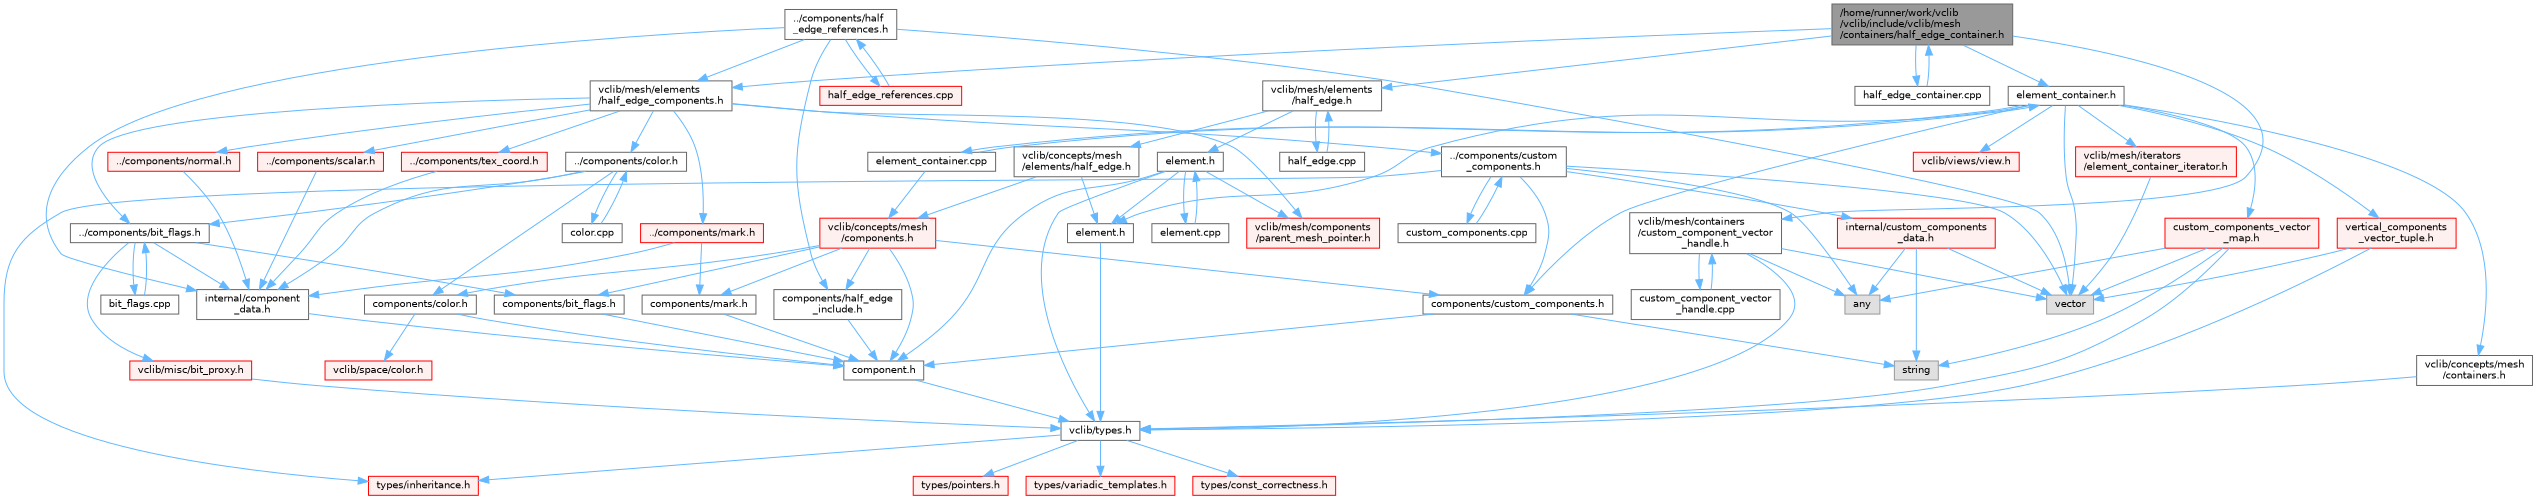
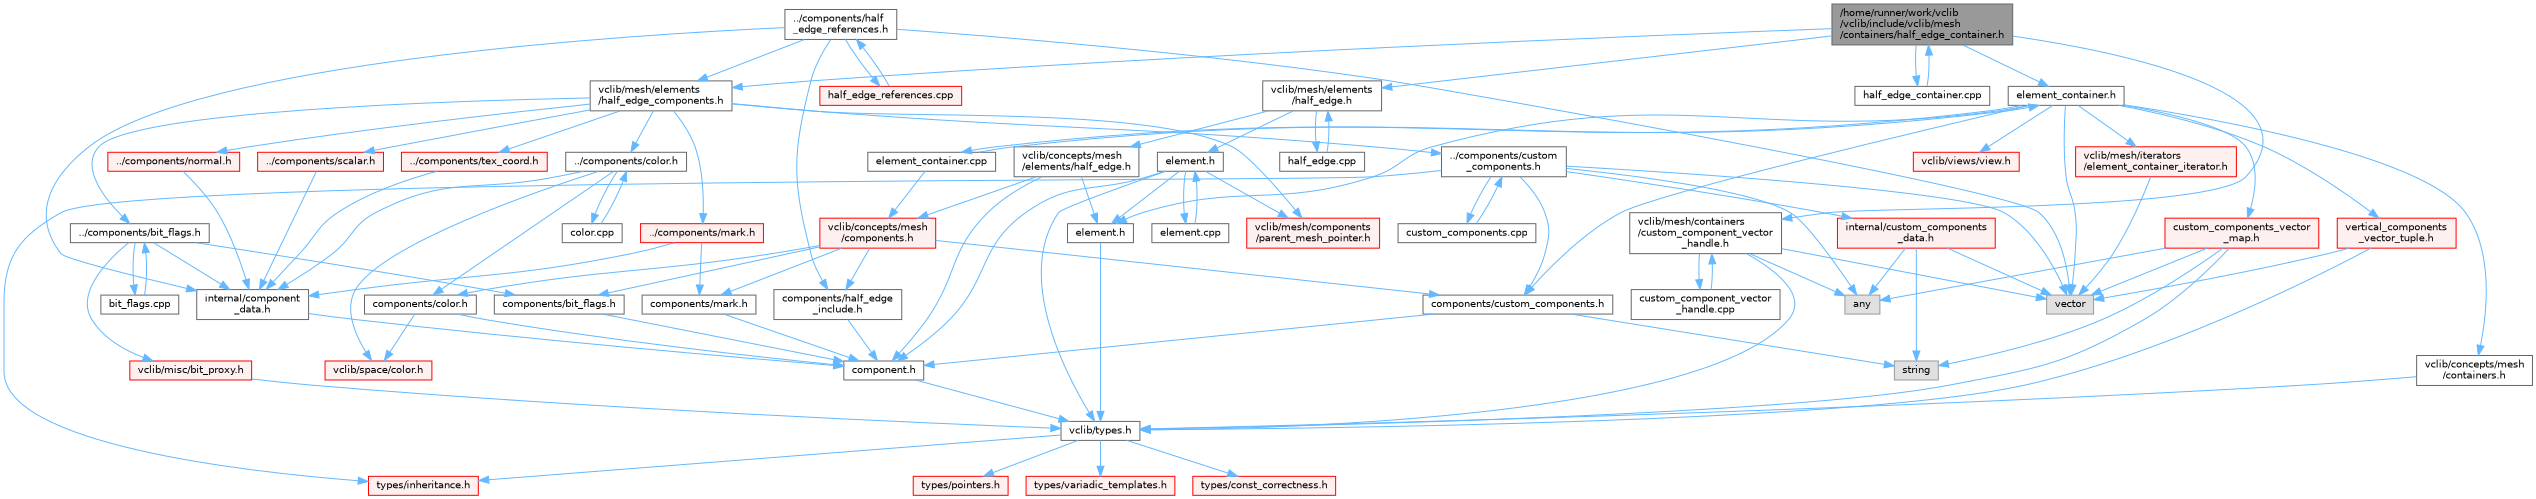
  digraph {
    node [color=grey40 fillcolor=white fontname=Helvetica fontsize=10 shape=box style=filled]
    edge [color=steelblue1 fontname=Helvetica fontsize=10 labelfontname=Helvetica labelfontsize=10 style=solid]
    n1 [color=gray40 fillcolor=grey60 fontcolor=black height=0.2 label="/home/runner/work/vclib\l/vclib/include/vclib/mesh\l/containers/half_edge_container.h" width=0.4]
    n2 [height=0.2 label="vclib/mesh/containers\l/custom_component_vector\l_handle.h" width=0.4]
    n3 [height=0.2 label="vclib/mesh/elements\l/half_edge.h" width=0.4]
    n4 [height=0.2 label="vclib/mesh/elements\l/half_edge_components.h" width=0.4]
    n5 [height=0.2 label="element_container.h" width=0.4]
    n6 [height=0.2 label="half_edge_container.cpp" width=0.4]
    n7 [color=grey60 fillcolor="#E0E0E0" height=0.2 label=any width=0.4]
    n8 [color=grey60 fillcolor="#E0E0E0" height=0.2 label=vector width=0.4]
    n9 [height=0.2 label="vclib/types.h" width=0.4]
    n10 [height=0.2 label="custom_component_vector\l_handle.cpp" width=0.4]
    n11 [height=0.2 label="vclib/concepts/mesh\l/elements/half_edge.h" width=0.4]
    n12 [height=0.2 label="element.h" width=0.4]
    n13 [height=0.2 label="half_edge.cpp" width=0.4]
    n14 [color=red fillcolor="#FFF0F0" height=0.2 label="vclib/mesh/components\l/parent_mesh_pointer.h" width=0.4]
    n15 [height=0.2 label="../components/bit_flags.h" width=0.4]
    n16 [height=0.2 label="../components/color.h" width=0.4]
    n17 [height=0.2 label="../components/custom\l_components.h" width=0.4]
    n18 [color=red fillcolor="#FFF0F0" height=0.2 label="../components/mark.h" width=0.4]
    n19 [color=red fillcolor="#FFF0F0" height=0.2 label="../components/normal.h" width=0.4]
    n20 [color=red fillcolor="#FFF0F0" height=0.2 label="../components/scalar.h" width=0.4]
    n21 [color=red fillcolor="#FFF0F0" height=0.2 label="../components/tex_coord.h" width=0.4]
    n22 [height=0.2 label="element.h" width=0.4]
    n23 [height=0.2 label="components/custom_components.h" width=0.4]
    n24 [height=0.2 label="vclib/concepts/mesh\l/containers.h" width=0.4]
    n25 [color=red fillcolor="#FFF0F0" height=0.2 label="vclib/views/view.h" width=0.4]
    n26 [color=red fillcolor="#FFF0F0" height=0.2 label="vclib/mesh/iterators\l/element_container_iterator.h" width=0.4]
    n27 [color=red fillcolor="#FFF0F0" height=0.2 label="custom_components_vector\l_map.h" width=0.4]
    n28 [color=red fillcolor="#FFF0F0" height=0.2 label="vertical_components\l_vector_tuple.h" width=0.4]
    n29 [height=0.2 label="element_container.cpp" width=0.4]
    n30 [color=red fillcolor="#FFF0F0" height=0.2 label="types/const_correctness.h" width=0.4]
    n31 [color=red fillcolor="#FFF0F0" height=0.2 label="types/inheritance.h" width=0.4]
    n32 [color=red fillcolor="#FFF0F0" height=0.2 label="types/pointers.h" width=0.4]
    n33 [color=red fillcolor="#FFF0F0" height=0.2 label="types/variadic_templates.h" width=0.4]
    n34 [color=red fillcolor="#FFF0F0" height=0.2 label="vclib/concepts/mesh\l/components.h" width=0.4]
    n35 [height=0.2 label="component.h" width=0.4]
    n36 [height=0.2 label="element.cpp" width=0.4]
    n37 [height=0.2 label="components/bit_flags.h" width=0.4]
    n38 [height=0.2 label="components/color.h" width=0.4]
    n39 [height=0.2 label="components/half_edge\l_include.h" width=0.4]
    n40 [height=0.2 label="components/mark.h" width=0.4]
    n41 [color=red fillcolor="#FFF0F0" height=0.2 label="vclib/space/color.h" width=0.4]
    n42 [color=grey60 fillcolor="#E0E0E0" height=0.2 label=string width=0.4]
    n43 [color=red fillcolor="#FFF0F0" height=0.2 label="vclib/misc/bit_proxy.h" width=0.4]
    n44 [height=0.2 label="internal/component\l_data.h" width=0.4]
    n45 [height=0.2 label="bit_flags.cpp" width=0.4]
    n46 [height=0.2 label="color.cpp" width=0.4]
    n47 [color=red fillcolor="#FFF0F0" height=0.2 label="internal/custom_components\l_data.h" width=0.4]
    n48 [height=0.2 label="custom_components.cpp" width=0.4]
    n49 [height=0.2 label="../components/half\l_edge_references.h" width=0.4]
    n50 [color=red fillcolor="#FFF0F0" height=0.2 label="half_edge_references.cpp" width=0.4]
    n1 -> n2
    n1 -> n3
    n1 -> n4
    n1 -> n5
    n1 -> n6
    n2 -> n7
    n2 -> n8
    n2 -> n9
    n2 -> n10
    n3 -> n11
    n3 -> n12
    n3 -> n13
    n4 -> n14
    n4 -> n15
    n4 -> n16
    n4 -> n17
    n4 -> n18
    n4 -> n19
    n4 -> n20
    n4 -> n21
    n5 -> n8
    n5 -> n22
    n5 -> n23
    n5 -> n24
    n5 -> n25
    n5 -> n26
    n5 -> n27
    n5 -> n28
    n5 -> n29
    n6 -> n1
    n9 -> n30
    n9 -> n31
    n9 -> n32
    n9 -> n33
    n10 -> n2
    n11 -> n22
    n11 -> n34
    n12 -> n9
    n12 -> n14
    n12 -> n22
    n12 -> n35
    n12 -> n36
    n13 -> n3
    n15 -> n37
    n15 -> n43
    n15 -> n44
    n15 -> n45
    n16 -> n38
-   n16 -> n15
+   n16 -> n41
    n16 -> n44
    n16 -> n46
    n17 -> n7
    n17 -> n8
    n17 -> n23
    n17 -> n31
    n17 -> n47
    n17 -> n48
    n18 -> n40
    n18 -> n44
    n19 -> n44
    n20 -> n44
    n21 -> n44
    n22 -> n9
    n23 -> n35
    n23 -> n42
    n24 -> n9
    n26 -> n8
    n27 -> n7
    n27 -> n8
    n27 -> n9
    n27 -> n42
    n28 -> n8
    n28 -> n9
    n29 -> n5
    n29 -> n34
    n34 -> n23
-   n34 -> n35
+   n11 -> n35
    n34 -> n37
    n34 -> n38
    n34 -> n39
    n34 -> n40
    n35 -> n9
    n36 -> n12
    n37 -> n35
    n38 -> n35
    n38 -> n41
    n39 -> n35
    n40 -> n35
    n43 -> n9
    n44 -> n35
    n45 -> n15
    n46 -> n16
    n47 -> n7
    n47 -> n8
    n47 -> n42
    n48 -> n17
    n49 -> n4
    n49 -> n8
    n49 -> n39
    n49 -> n44
    n49 -> n50
    n50 -> n49
  }
